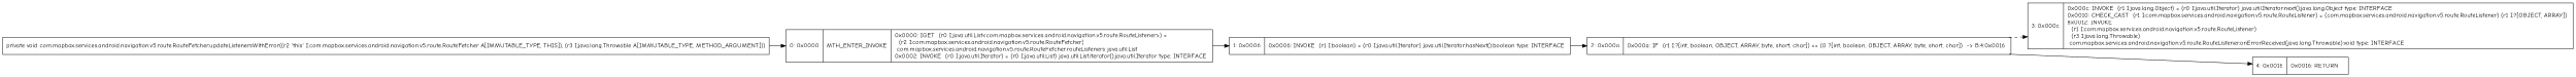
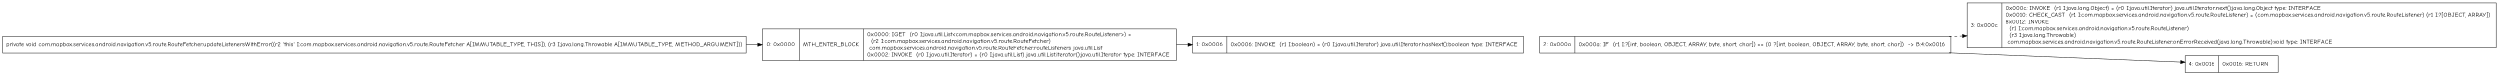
  digraph {
    fontname="Comic Neue"
    rankdir=LR
    node [fontname="Comic Neue" shape=record]
    edge [fontname="Comic Neue"]
-   n1 [label="{0\:\ 0x0000|MTH_ENTER_INVOKE\l|0x0000: IGET  (r0 I:java.util.List\<com.mapbox.services.android.navigation.v5.route.RouteListener\>) = \l  (r2 I:com.mapbox.services.android.navigation.v5.route.RouteFetcher)\l com.mapbox.services.android.navigation.v5.route.RouteFetcher.routeListeners java.util.List \l0x0002: INVOKE  (r0 I:java.util.Iterator) = (r0 I:java.util.List) java.util.List.iterator():java.util.Iterator type: INTERFACE \l}"]
+   n1 [label="{0\:\ 0x0000|MTH_ENTER_BLOCK\l|0x0000: IGET  (r0 I:java.util.List\<com.mapbox.services.android.navigation.v5.route.RouteListener\>) = \l  (r2 I:com.mapbox.services.android.navigation.v5.route.RouteFetcher)\l com.mapbox.services.android.navigation.v5.route.RouteFetcher.routeListeners java.util.List \l0x0002: INVOKE  (r0 I:java.util.Iterator) = (r0 I:java.util.List) java.util.List.iterator():java.util.Iterator type: INTERFACE \l}"]
    n2 [label="{1\:\ 0x0006|0x0006: INVOKE  (r1 I:boolean) = (r0 I:java.util.Iterator) java.util.Iterator.hasNext():boolean type: INTERFACE \l}"]
    n3 [label="{2\:\ 0x000a|0x000a: IF  (r1 I:?[int, boolean, OBJECT, ARRAY, byte, short, char]) == (0 ?[int, boolean, OBJECT, ARRAY, byte, short, char])  \-\> B:4:0x0016 \l}"]
    n4 [label="{3\:\ 0x000c|0x000c: INVOKE  (r1 I:java.lang.Object) = (r0 I:java.util.Iterator) java.util.Iterator.next():java.lang.Object type: INTERFACE \l0x0010: CHECK_CAST  (r1 I:com.mapbox.services.android.navigation.v5.route.RouteListener) = (com.mapbox.services.android.navigation.v5.route.RouteListener) (r1 I:?[OBJECT, ARRAY]) \l8x0012: INVOKE  \l  (r1 I:com.mapbox.services.android.navigation.v5.route.RouteListener)\l  (r3 I:java.lang.Throwable)\l com.mapbox.services.android.navigation.v5.route.RouteListener.onErrorReceived(java.lang.Throwable):void type: INTERFACE \l}"]
    n5 [label="{4\:\ 0x0016|0x0016: RETURN   \l}"]
    n6 [label="{private void com.mapbox.services.android.navigation.v5.route.RouteFetcher.updateListenersWithError((r2 'this' I:com.mapbox.services.android.navigation.v5.route.RouteFetcher A[IMMUTABLE_TYPE, THIS]), (r3 I:java.lang.Throwable A[IMMUTABLE_TYPE, METHOD_ARGUMENT])) }"]
    n1 -> n2
-   n2 -> n3
    n3 -> n4 [style=dashed]
    n3 -> n5
    n6 -> n1
  }
